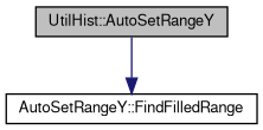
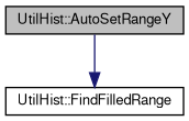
  digraph {
    rankdir=TB
    node [color=black fontname=FreeSans fontsize=10 shape=record]
    n1 [fillcolor=grey75 fontcolor=black height=0.2 label="UtilHist::AutoSetRangeY" style=filled width=0.4]
-   n2 [height=0.2 label="AutoSetRangeY::FindFilledRange" width=0.4]
+   n2 [height=0.2 label="UtilHist::FindFilledRange" width=0.4]
    n1 -> n2 [color=midnightblue fontname=FreeSans fontsize=10 labelfontname=FreeSans labelfontsize=10 style=solid]
  }
